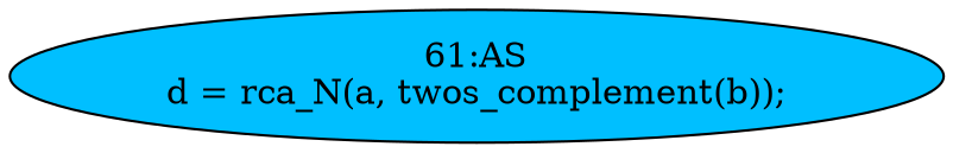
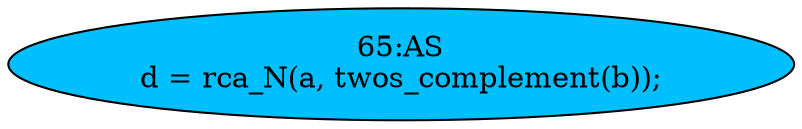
  strict digraph {
-   n1 [ast="<pyverilog.vparser.ast.Assign object at 0x7f9442a2cc50>" def_var="['d']" fillcolor=deepskyblue label="61:AS\nd = rca_N(a, twos_complement(b));" statements="[]" style=filled typ=Assign use_var="['rca_N', 'a', 'twos_complement', 'b']"]
+   n1 [ast="<pyverilog.vparser.ast.Assign object at 0x7f9442a2cc50>" def_var="['d']" fillcolor=deepskyblue label="65:AS\nd = rca_N(a, twos_complement(b));" statements="[]" style=filled typ=Assign use_var="['rca_N', 'a', 'twos_complement', 'b']"]
  }
